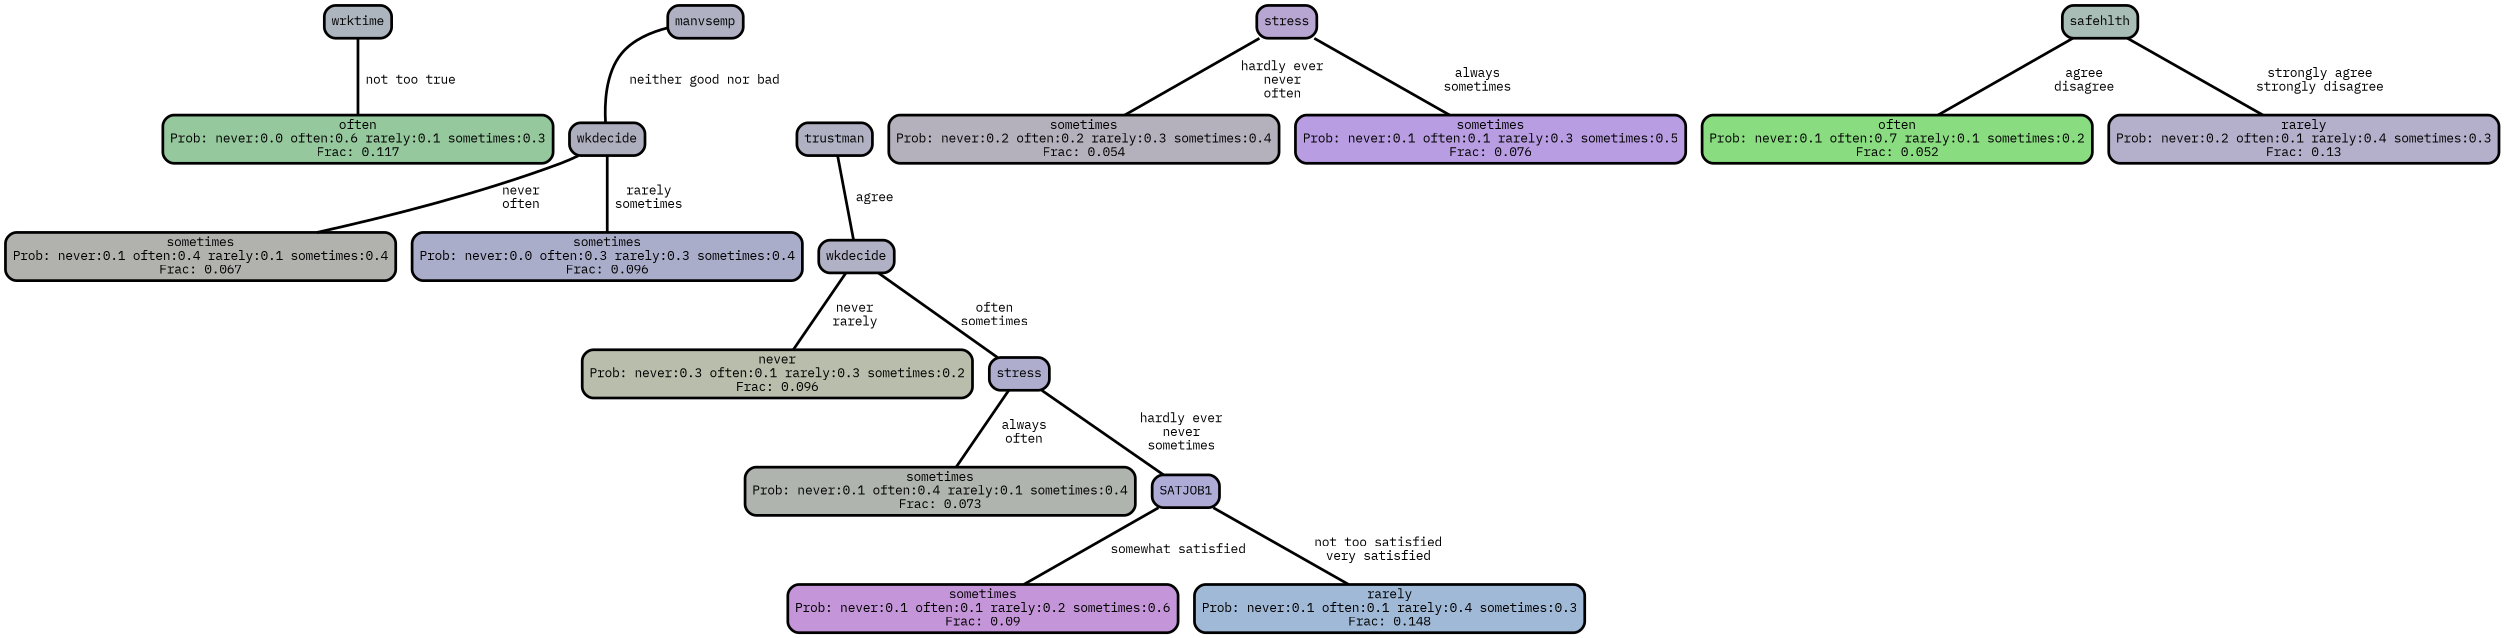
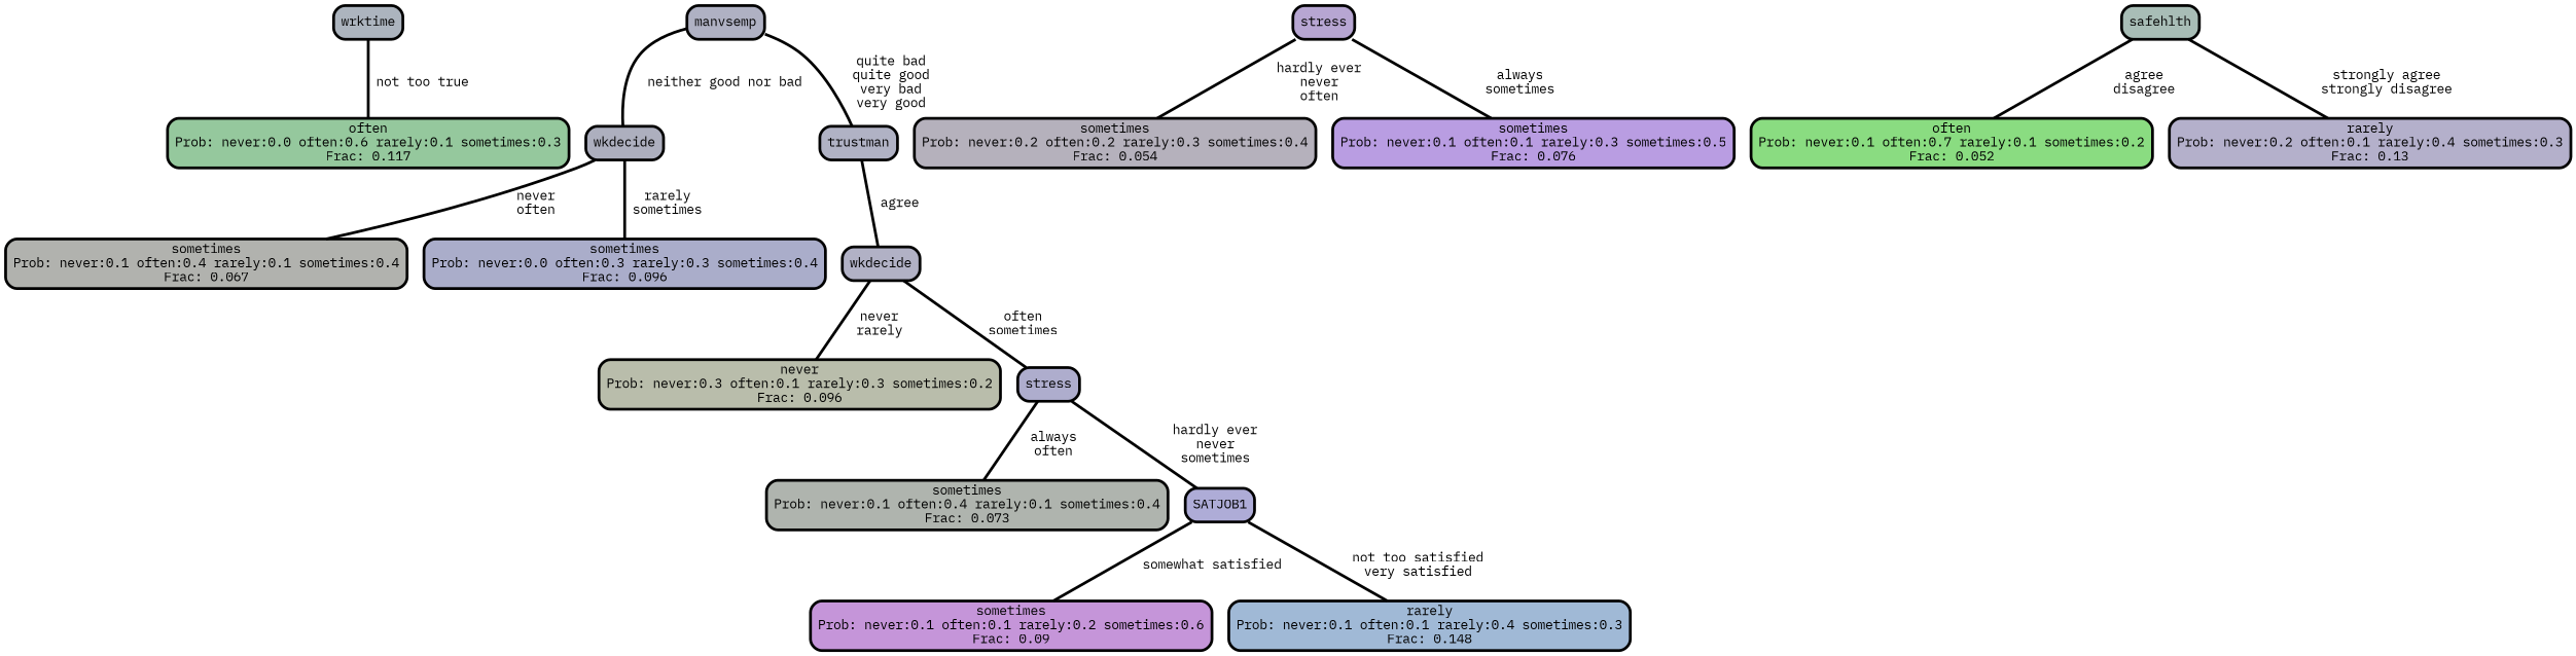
  graph {
    fontname="IBM Plex Mono"
    ranksep="0 equally"
    splines=straight
    node [color=black fontcolor=black fontname="IBM Plex Mono" penwidth=3 shape=box style="filled, rounded"]
    edge [color=black fontname="IBM Plex Mono" penwidth=3]
    n1 [fillcolor="#95c89d" label="often\nProb: never:0.0 often:0.6 rarely:0.1 sometimes:0.3\nFrac: 0.117"]
    n2 [fillcolor="#acb4be" label=wrktime]
    n3 [fillcolor="#afb1c3" label=manvsemp]
    n4 [fillcolor="#adafbe" label=wkdecide]
    n5 [fillcolor="#b0b2c4" label=trustman]
    n6 [fillcolor="#b1b2ae" label="sometimes\nProb: never:0.1 often:0.4 rarely:0.1 sometimes:0.4\nFrac: 0.067"]
    n7 [fillcolor="#aaadca" label="sometimes\nProb: never:0.0 often:0.3 rarely:0.3 sometimes:0.4\nFrac: 0.096"]
    n8 [fillcolor="#b1b1c5" label=wkdecide]
    n9 [fillcolor="#b9bdab" label="never\nProb: never:0.3 often:0.1 rarely:0.3 sometimes:0.2\nFrac: 0.096"]
    n10 [fillcolor="#aeadcd" label=stress]
    n11 [fillcolor="#afb4ae" label="sometimes\nProb: never:0.1 often:0.4 rarely:0.1 sometimes:0.4\nFrac: 0.073"]
    n12 [fillcolor="#aeacd7" label=SATJOB1]
    n13 [fillcolor="#c595d9" label="sometimes\nProb: never:0.1 often:0.1 rarely:0.2 sometimes:0.6\nFrac: 0.09"]
    n14 [fillcolor="#a0b9d6" label="rarely\nProb: never:0.1 often:0.1 rarely:0.4 sometimes:0.3\nFrac: 0.148"]
    n15 [fillcolor="#b5b1bc" label="sometimes\nProb: never:0.2 often:0.2 rarely:0.3 sometimes:0.4\nFrac: 0.054"]
    n16 [fillcolor="#b7a6d2" label=stress]
    n17 [fillcolor="#b99de2" label="sometimes\nProb: never:0.1 often:0.1 rarely:0.3 sometimes:0.5\nFrac: 0.076"]
    n18 [fillcolor="#a8bdb6" label=safehlth]
    n19 [fillcolor="#8adc81" label="often\nProb: never:0.1 often:0.7 rarely:0.1 sometimes:0.2\nFrac: 0.052"]
    n20 [fillcolor="#b4b0cb" label="rarely\nProb: never:0.2 often:0.1 rarely:0.4 sometimes:0.3\nFrac: 0.13"]
    subgraph sub_1 {
      rank=same
    }
    n2 -- n1 [label=" not too true"]
    n3 -- n4 [label=" neither good nor bad"]
+   n3 -- n5 [label=" quite bad\n quite good\n very bad\n very good"]
    n4 -- n6 [label=" never\n often"]
    n4 -- n7 [label=" rarely\n sometimes"]
    n5 -- n8 [label=" agree"]
    n8 -- n9 [label=" never\n rarely"]
    n8 -- n10 [label=" often\n sometimes"]
    n10 -- n11 [label=" always\n often"]
    n10 -- n12 [label=" hardly ever\n never\n sometimes"]
    n12 -- n13 [label=" somewhat satisfied"]
    n12 -- n14 [label=" not too satisfied\n very satisfied"]
    n16 -- n15 [label=" hardly ever\n never\n often"]
    n16 -- n17 [label=" always\n sometimes"]
    n18 -- n19 [label=" agree\n disagree"]
    n18 -- n20 [label=" strongly agree\n strongly disagree"]
  }
